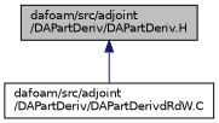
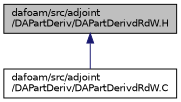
  digraph {
    node [color=black fontname=Helvetica fontsize=10 shape=record]
-   n1 [fillcolor=grey75 fontcolor=black height=0.2 label="dafoam/src/adjoint\l/DAPartDeriv/DAPartDeriv.H" style=filled width=0.4]
+   n1 [fillcolor=grey75 fontcolor=black height=0.2 label="dafoam/src/adjoint\l/DAPartDeriv/DAPartDerivdRdW.H" style=filled width=0.4]
    n2 [height=0.2 label="dafoam/src/adjoint\l/DAPartDeriv/DAPartDerivdRdW.C" width=0.4]
    n1 -> n2 [color=midnightblue dir=back fontname=Helvetica fontsize=10 labelfontname=Helvetica labelfontsize=10 style=solid]
  }
